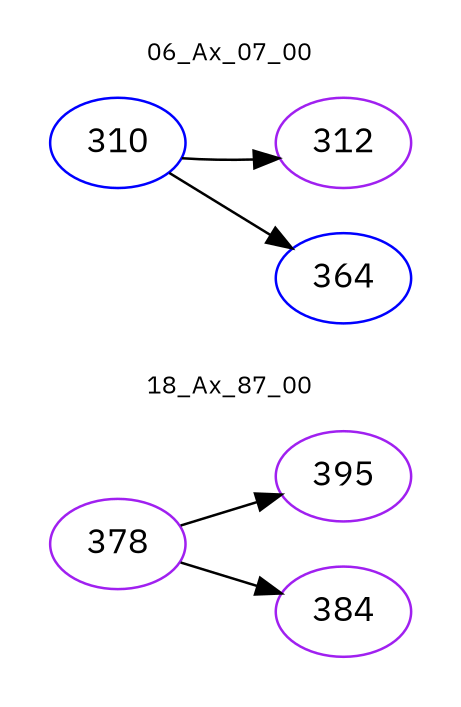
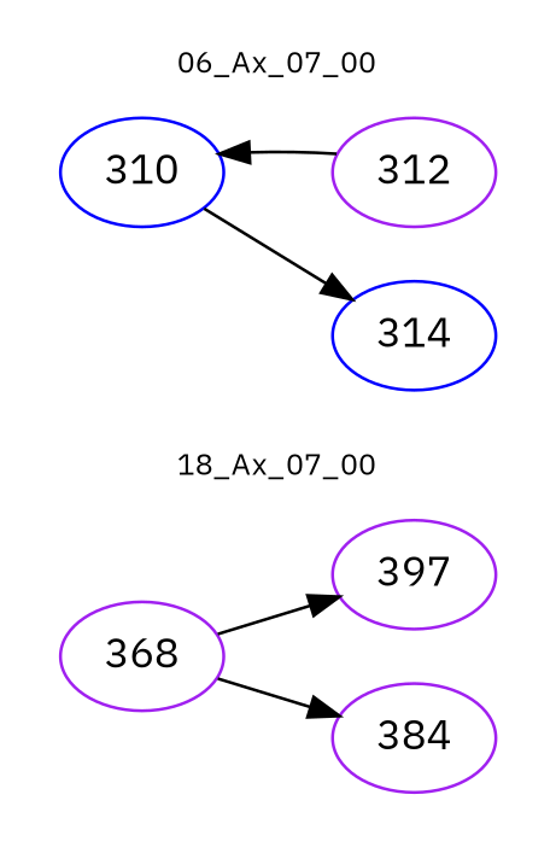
  digraph {
    fontname="IBM Plex Sans"
    rankdir=LR
    node [color=purple fontname="IBM Plex Sans"]
    edge [color=black fontname="IBM Plex Sans"]
-   n1 [label=378]
+   n1 [label=368]
    n2 [label=384]
-   n3 [label=395]
+   n3 [label=397]
    n4 [color=blue label=310]
-   n5 [color=blue label=364]
+   n5 [color=blue label=314]
    n6 [label=312]
    subgraph cluster_1 {
      color=white
      fontsize=10
-     label="18_Ax_87_00"
+     label="18_Ax_07_00"
      n1
      n2
      n3
    }
    subgraph cluster_2 {
      color=white
      fontsize=10
      label="06_Ax_07_00"
      n4
      n5
      n6
    }
    n1 -> n2
    n1 -> n3
    n4 -> n5
-   n4 -> n6
+   n6 -> n4
  }
